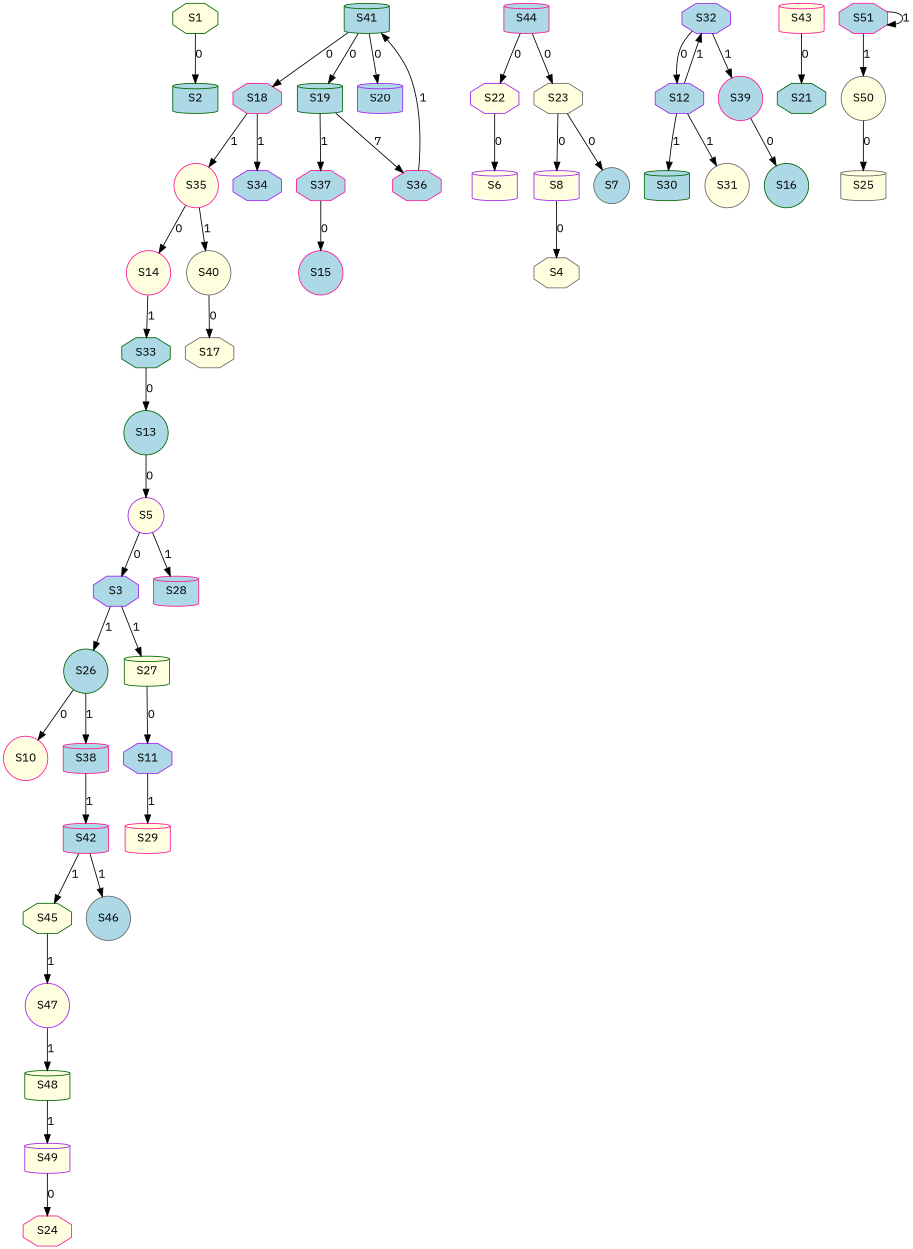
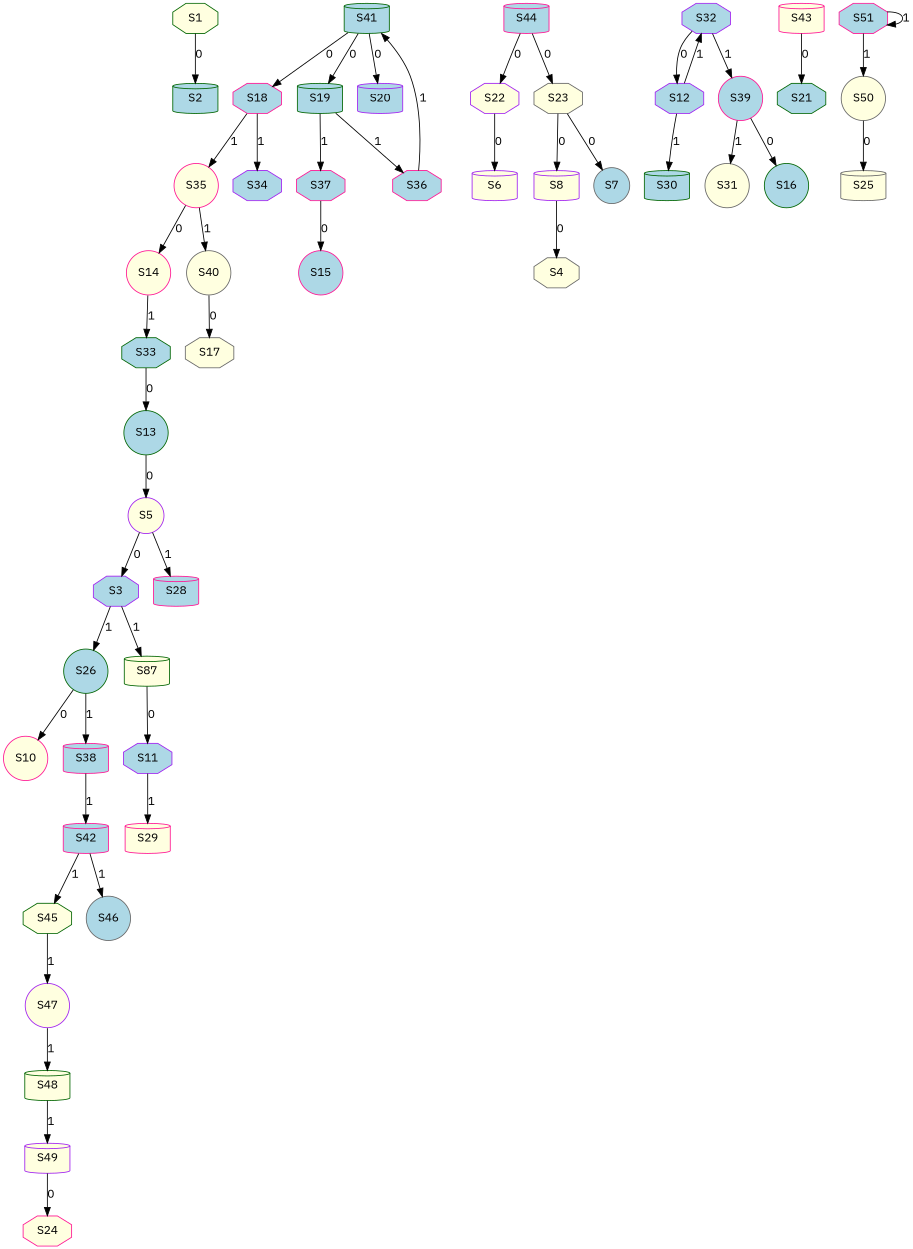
  strict digraph {
    fontname="IBM Plex Sans"
    node [color=deeppink fillcolor=lightblue fontname="IBM Plex Sans" shape=octagon style=filled]
    edge [fontname="IBM Plex Sans"]
    S1 [color=darkgreen fillcolor=lightyellow]
    S2 [color=darkgreen shape=cylinder]
    S5 [color=purple fillcolor=lightyellow shape=circle]
    S3 [color=purple]
    S28 [shape=cylinder]
    S26 [color=darkgreen shape=circle]
-   S27 [color=darkgreen fillcolor=lightyellow shape=cylinder]
+   S27 [color=darkgreen fillcolor=lightyellow shape=cylinder label=S87]
    S10 [fillcolor=lightyellow shape=circle]
    S38 [shape=cylinder]
    S11 [color=purple]
    S8 [color=purple fillcolor=lightyellow shape=cylinder]
    S4 [color=gray40 fillcolor=lightyellow]
    S13 [color=darkgreen shape=circle]
    S22 [color=purple fillcolor=lightyellow]
    S6 [color=purple fillcolor=lightyellow shape=cylinder]
    S23 [color=gray40 fillcolor=lightyellow]
    S7 [color=gray40 shape=circle]
    S42 [shape=cylinder]
    S29 [fillcolor=lightyellow shape=cylinder]
    S32 [color=purple]
    S12 [color=purple]
    S39 [shape=circle]
    S30 [color=darkgreen shape=cylinder]
    S31 [color=gray40 fillcolor=lightyellow shape=circle]
    S16 [color=darkgreen shape=circle]
    S33 [color=darkgreen]
    S35 [fillcolor=lightyellow shape=circle]
    S14 [fillcolor=lightyellow shape=circle]
    S40 [color=gray40 fillcolor=lightyellow shape=circle]
    S17 [color=gray40 fillcolor=lightyellow]
    S15 [shape=circle]
    S37
    S41 [color=darkgreen shape=cylinder]
    S18
    S19 [color=darkgreen shape=cylinder]
    S20 [color=purple shape=cylinder]
    S34 [color=purple]
    S36
    S43 [fillcolor=lightyellow shape=cylinder]
    S21 [color=darkgreen]
    S44 [shape=cylinder]
    S49 [color=purple fillcolor=lightyellow shape=cylinder]
    S24 [fillcolor=lightyellow]
    S50 [color=gray40 fillcolor=lightyellow shape=circle]
    S25 [color=gray40 fillcolor=lightyellow shape=cylinder]
    S45 [color=darkgreen fillcolor=lightyellow]
    S46 [color=gray40 shape=circle]
    S47 [color=purple fillcolor=lightyellow shape=circle]
    S48 [color=darkgreen fillcolor=lightyellow shape=cylinder]
    S51
    S1 -> S2 [label=0]
    S5 -> S3 [label=0]
    S5 -> S28 [label=1]
    S3 -> S26 [label=1]
    S3 -> S27 [label=1]
    S26 -> S10 [label=0]
    S26 -> S38 [label=1]
    S27 -> S11 [label=0]
    S38 -> S42 [label=1]
    S11 -> S29 [label=1]
    S8 -> S4 [label=0]
    S13 -> S5 [label=0]
    S22 -> S6 [label=0]
    S23 -> S8 [label=0]
    S23 -> S7 [label=0]
    S42 -> S45 [label=1]
    S42 -> S46 [label=1]
    S32 -> S12 [label=0]
    S32 -> S39 [label=1]
    S12 -> S32 [label=1]
    S12 -> S30 [label=1]
-   S12 -> S31 [label=1]
+   S39 -> S31 [label=1]
    S39 -> S16 [label=0]
    S33 -> S13 [label=0]
    S35 -> S14 [label=0]
    S35 -> S40 [label=1]
    S14 -> S33 [label=1]
    S40 -> S17 [label=0]
    S37 -> S15 [label=0]
    S41 -> S18 [label=0]
    S41 -> S19 [label=0]
    S41 -> S20 [label=0]
    S18 -> S35 [label=1]
    S18 -> S34 [label=1]
    S19 -> S37 [label=1]
-   S19 -> S36 [label=7]
+   S19 -> S36 [label=1]
    S36 -> S41 [label=1]
    S43 -> S21 [label=0]
    S44 -> S22 [label=0]
    S44 -> S23 [label=0]
    S49 -> S24 [label=0]
    S50 -> S25 [label=0]
    S45 -> S47 [label=1]
    S47 -> S48 [label=1]
    S48 -> S49 [label=1]
    S51 -> S50 [label=1]
    S51 -> S51 [label=1]
  }
